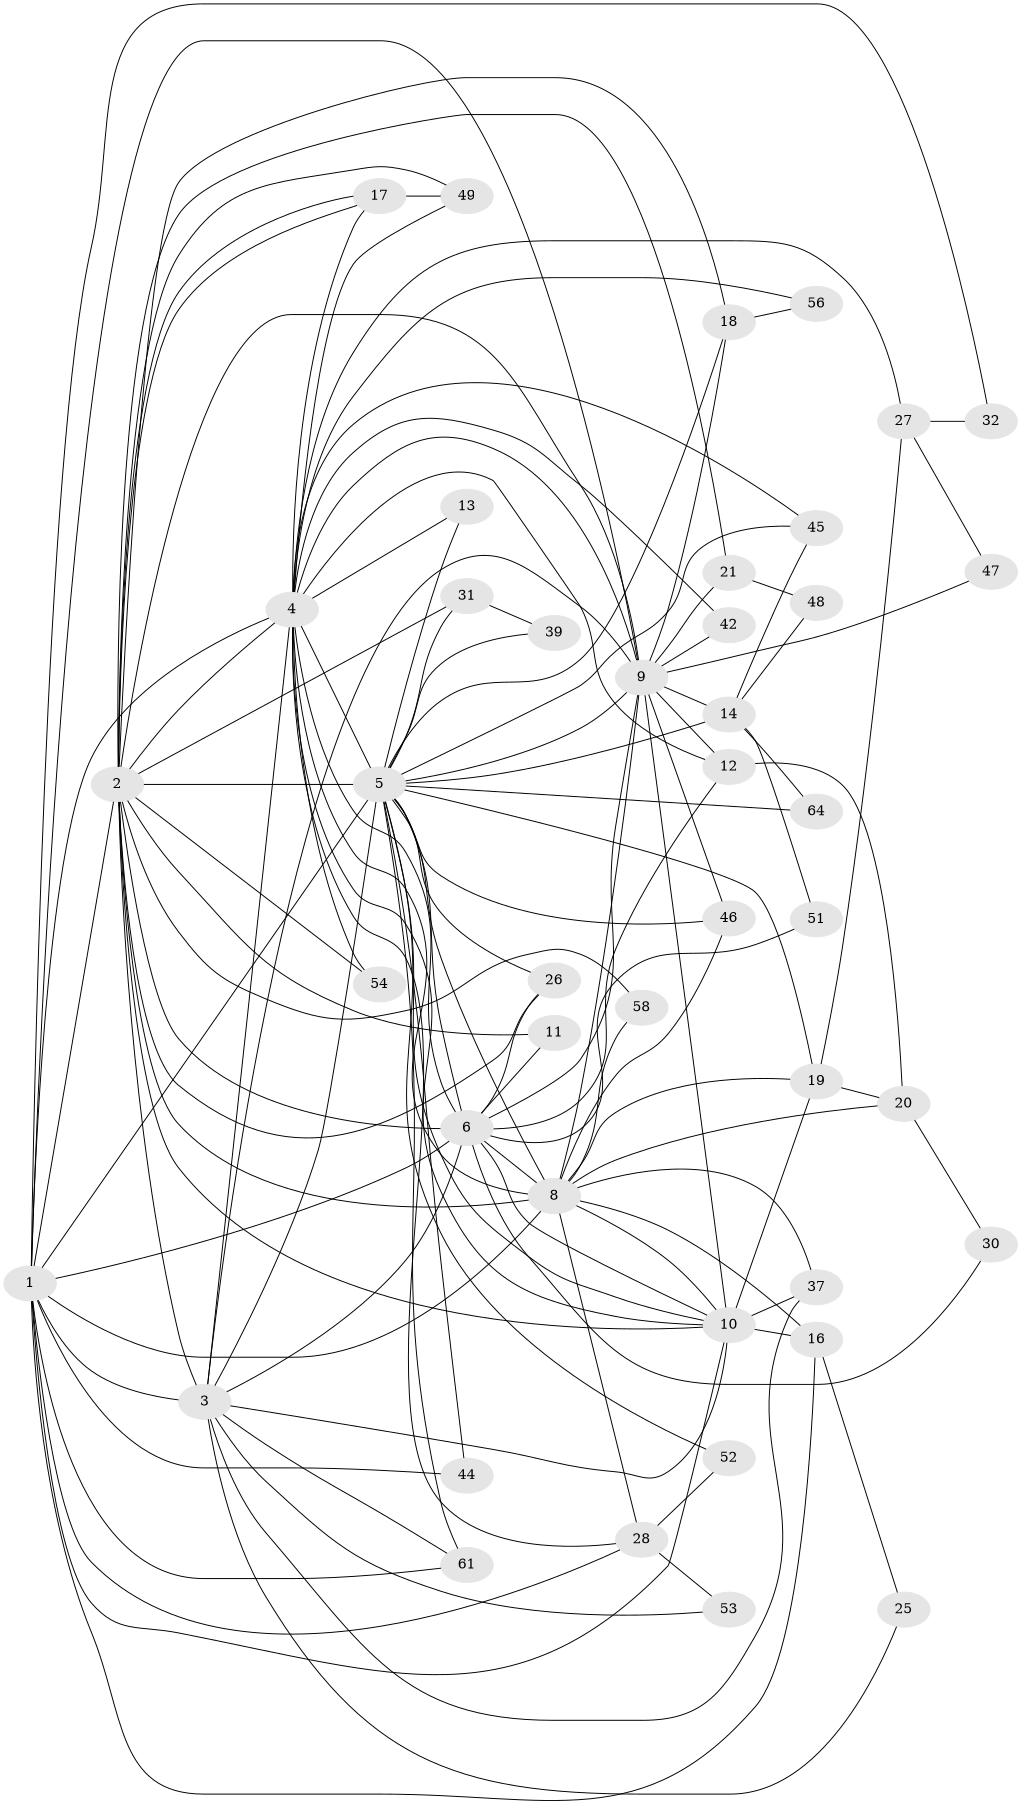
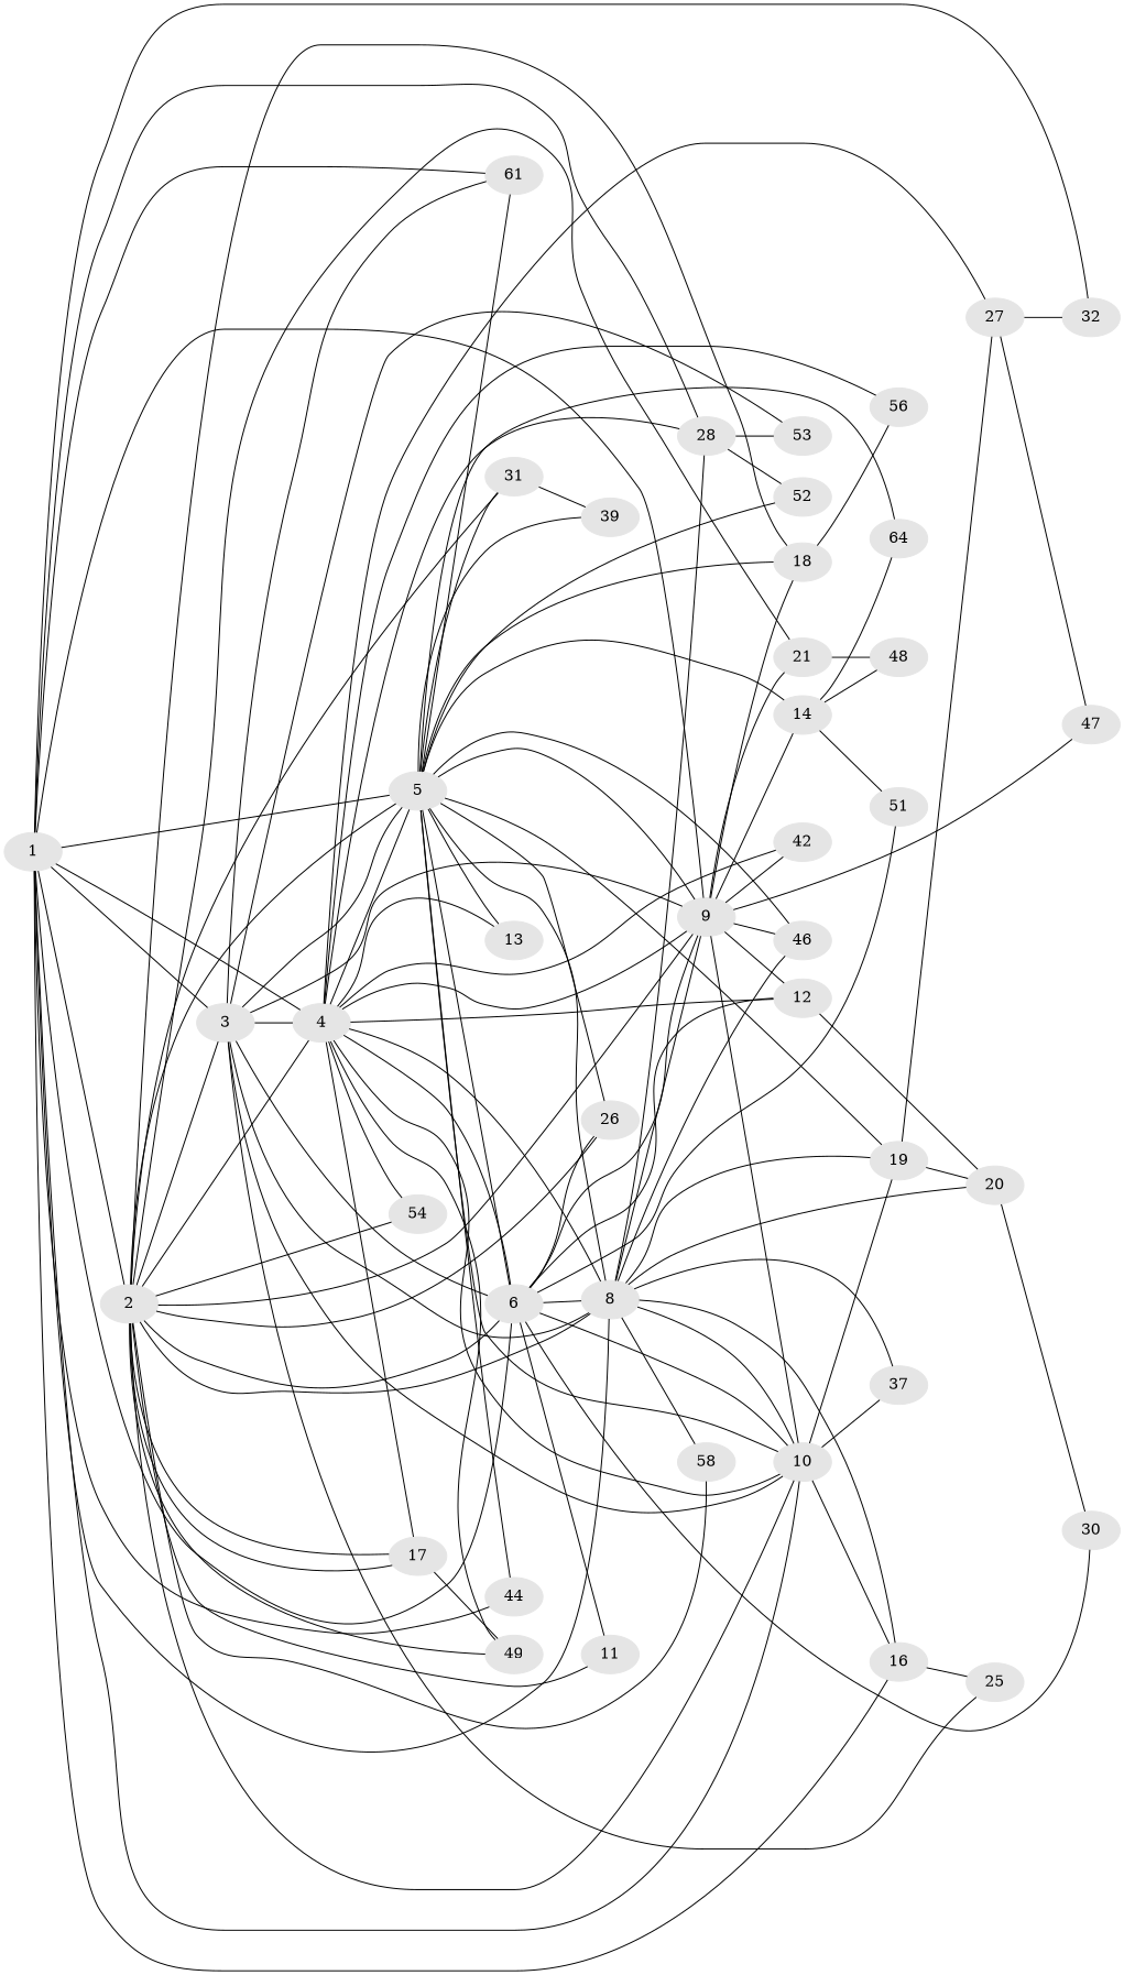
  graph {
    rankdir=LR
    node [color=gray90 style=filled]
    1 [super="+30"]
    2 [super="+36"]
    3 [super="+35"]
    4 [super="+7"]
    5 [super="+43"]
    6 [super="+50"]
    8 [super="+38"]
    9 [super="+55"]
    10
    16 [super="+23"]
    28 [super="+40"]
    32 [super="+33"]
    44
    61 [super="+62"]
    11
    17 [super="+22"]
    18 [super="+24"]
    21
    26 [super="+41"]
    31
    49 [super="+63"]
    54
    58
    25
    53
    12 [super="+15"]
    13
    27
    42
-   45 [super="+60"]
    56 [super="+65"]
    14
    19 [super="+57"]
    39
    46 [super="+59"]
    52
    64
    n38 [label=30]
    51
    20 [super="+29"]
    37
    47
    48
    1 -- 2
    1 -- 3
    1 -- 4 [weight=3]
    1 -- 5
    1 -- 6
    1 -- 8
    1 -- 9
    1 -- 10
    1 -- 16
    1 -- 28
    1 -- 32
    1 -- 44
    1 -- 61
    2 -- 3
    2 -- 4 [weight=2]
    2 -- 5 [weight=2]
    2 -- 6
    2 -- 8 [weight=2]
    2 -- 9
    2 -- 10
    2 -- 11
    2 -- 17
    2 -- 17
    2 -- 18
    2 -- 21
    2 -- 26
    2 -- 31
    2 -- 49
    2 -- 54
    2 -- 58
    3 -- 4 [weight=2]
    3 -- 5
    3 -- 6 [weight=2]
-   3 -- 37
+   3 -- 8
    3 -- 9
    3 -- 10
    3 -- 61
    3 -- 25
    3 -- 53
    4 -- 5 [weight=2]
    4 -- 6 [weight=2]
    4 -- 8 [weight=2]
    4 -- 9 [weight=3]
    4 -- 10 [weight=2]
    4 -- 28
    4 -- 17
    4 -- 49
    4 -- 54
    4 -- 12
    4 -- 13
    4 -- 27
    4 -- 42
-   4 -- 45
    4 -- 56
    5 -- 6
    5 -- 8
    5 -- 9
    5 -- 10
    5 -- 44
    5 -- 61
    5 -- 18
    5 -- 26
    5 -- 31
    5 -- 13
-   5 -- 45
    5 -- 14
    5 -- 19
    5 -- 39
    5 -- 46
    5 -- 52
    5 -- 64
    6 -- 8
    6 -- 9
    6 -- 10
    6 -- 11
    6 -- 26
    6 -- 12
    6 -- n38
    6 -- 51
    8 -- 9
    8 -- 10
    8 -- 16
    8 -- 28
    8 -- 58
    8 -- 19
    8 -- 46
    8 -- 20
    8 -- 37
    9 -- 10
    9 -- 18
    9 -- 21
    9 -- 12
    9 -- 42
    9 -- 14
    9 -- 46
    9 -- 47
    10 -- 16
    10 -- 19
    10 -- 37
    16 -- 25
    28 -- 53
    28 -- 52
    17 -- 49
    18 -- 56
    21 -- 48
    31 -- 39
    12 -- 20
    27 -- 32 [weight=2]
    27 -- 47
-   14 -- 45
    14 -- 64
    14 -- 51
    14 -- 48
    19 -- 27
    19 -- 20
    20 -- n38
  }
